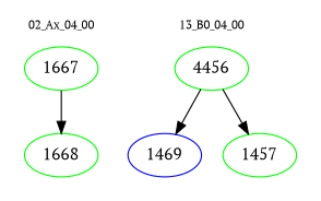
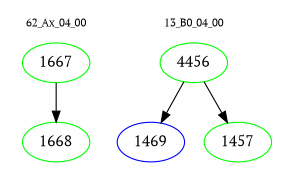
  digraph {
    fontname="PT Serif"
    node [color=green fontname="PT Serif"]
    edge [color=black fontname="PT Serif"]
    n1 [label=1667]
    n2 [label=1668]
    n3 [label=4456]
    n4 [color=blue label=1469]
    n5 [label=1457]
    subgraph cluster_1 {
      color=white
      fontsize=10
-     label="02_Ax_04_00"
+     label="62_Ax_04_00"
      n1
      n2
    }
    subgraph cluster_2 {
      color=white
      fontsize=10
      label="13_B0_04_00"
      n3
      n4
      n5
    }
    n1 -> n2
    n3 -> n4
    n3 -> n5
  }
